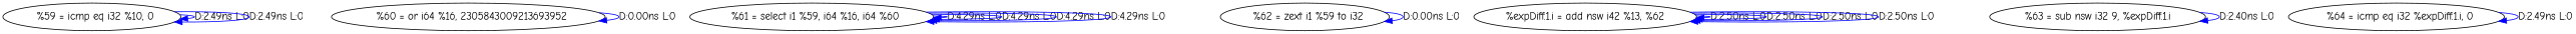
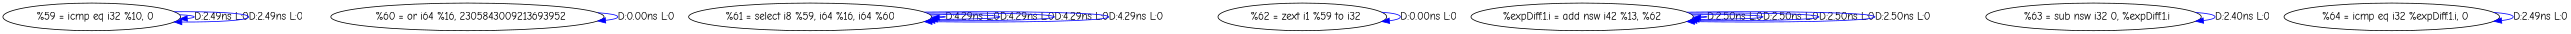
  digraph {
    fontname="Comic Neue"
    node [fontname="Comic Neue"]
    edge [color=blue fontname="Comic Neue"]
    n1 [label="  %59 = icmp eq i32 %10, 0"]
    n2 [label="  %60 = or i64 %16, 2305843009213693952"]
-   n3 [label="  %61 = select i1 %59, i64 %16, i64 %60"]
+   n3 [label="%61 = select i8 %59, i64 %16, i64 %60"]
    n4 [label="  %62 = zext i1 %59 to i32"]
    n5 [label="%expDiff.1.i = add nsw i42 %13, %62"]
-   n6 [label="%63 = sub nsw i32 9, %expDiff.1.i"]
+   n6 [label="  %63 = sub nsw i32 0, %expDiff.1.i"]
    n7 [label="  %64 = icmp eq i32 %expDiff.1.i, 0"]
    n1 -> n1 [label="D:2.49ns L:0"]
    n1 -> n1 [label="D:2.49ns L:0"]
    n2 -> n2 [label="D:0.00ns L:0"]
    n3 -> n3 [label="D:4.29ns L:0"]
    n3 -> n3 [label="D:4.29ns L:0"]
    n3 -> n3 [label="D:4.29ns L:0"]
    n3 -> n3 [label="D:4.29ns L:0"]
    n4 -> n4 [label="D:0.00ns L:0"]
    n5 -> n5 [label="D:2.50ns L:0"]
    n5 -> n5 [label="D:2.50ns L:0"]
    n5 -> n5 [label="D:2.50ns L:0"]
    n5 -> n5 [label="D:2.50ns L:0"]
    n6 -> n6 [label="D:2.40ns L:0"]
    n7 -> n7 [label="D:2.49ns L:0"]
  }
